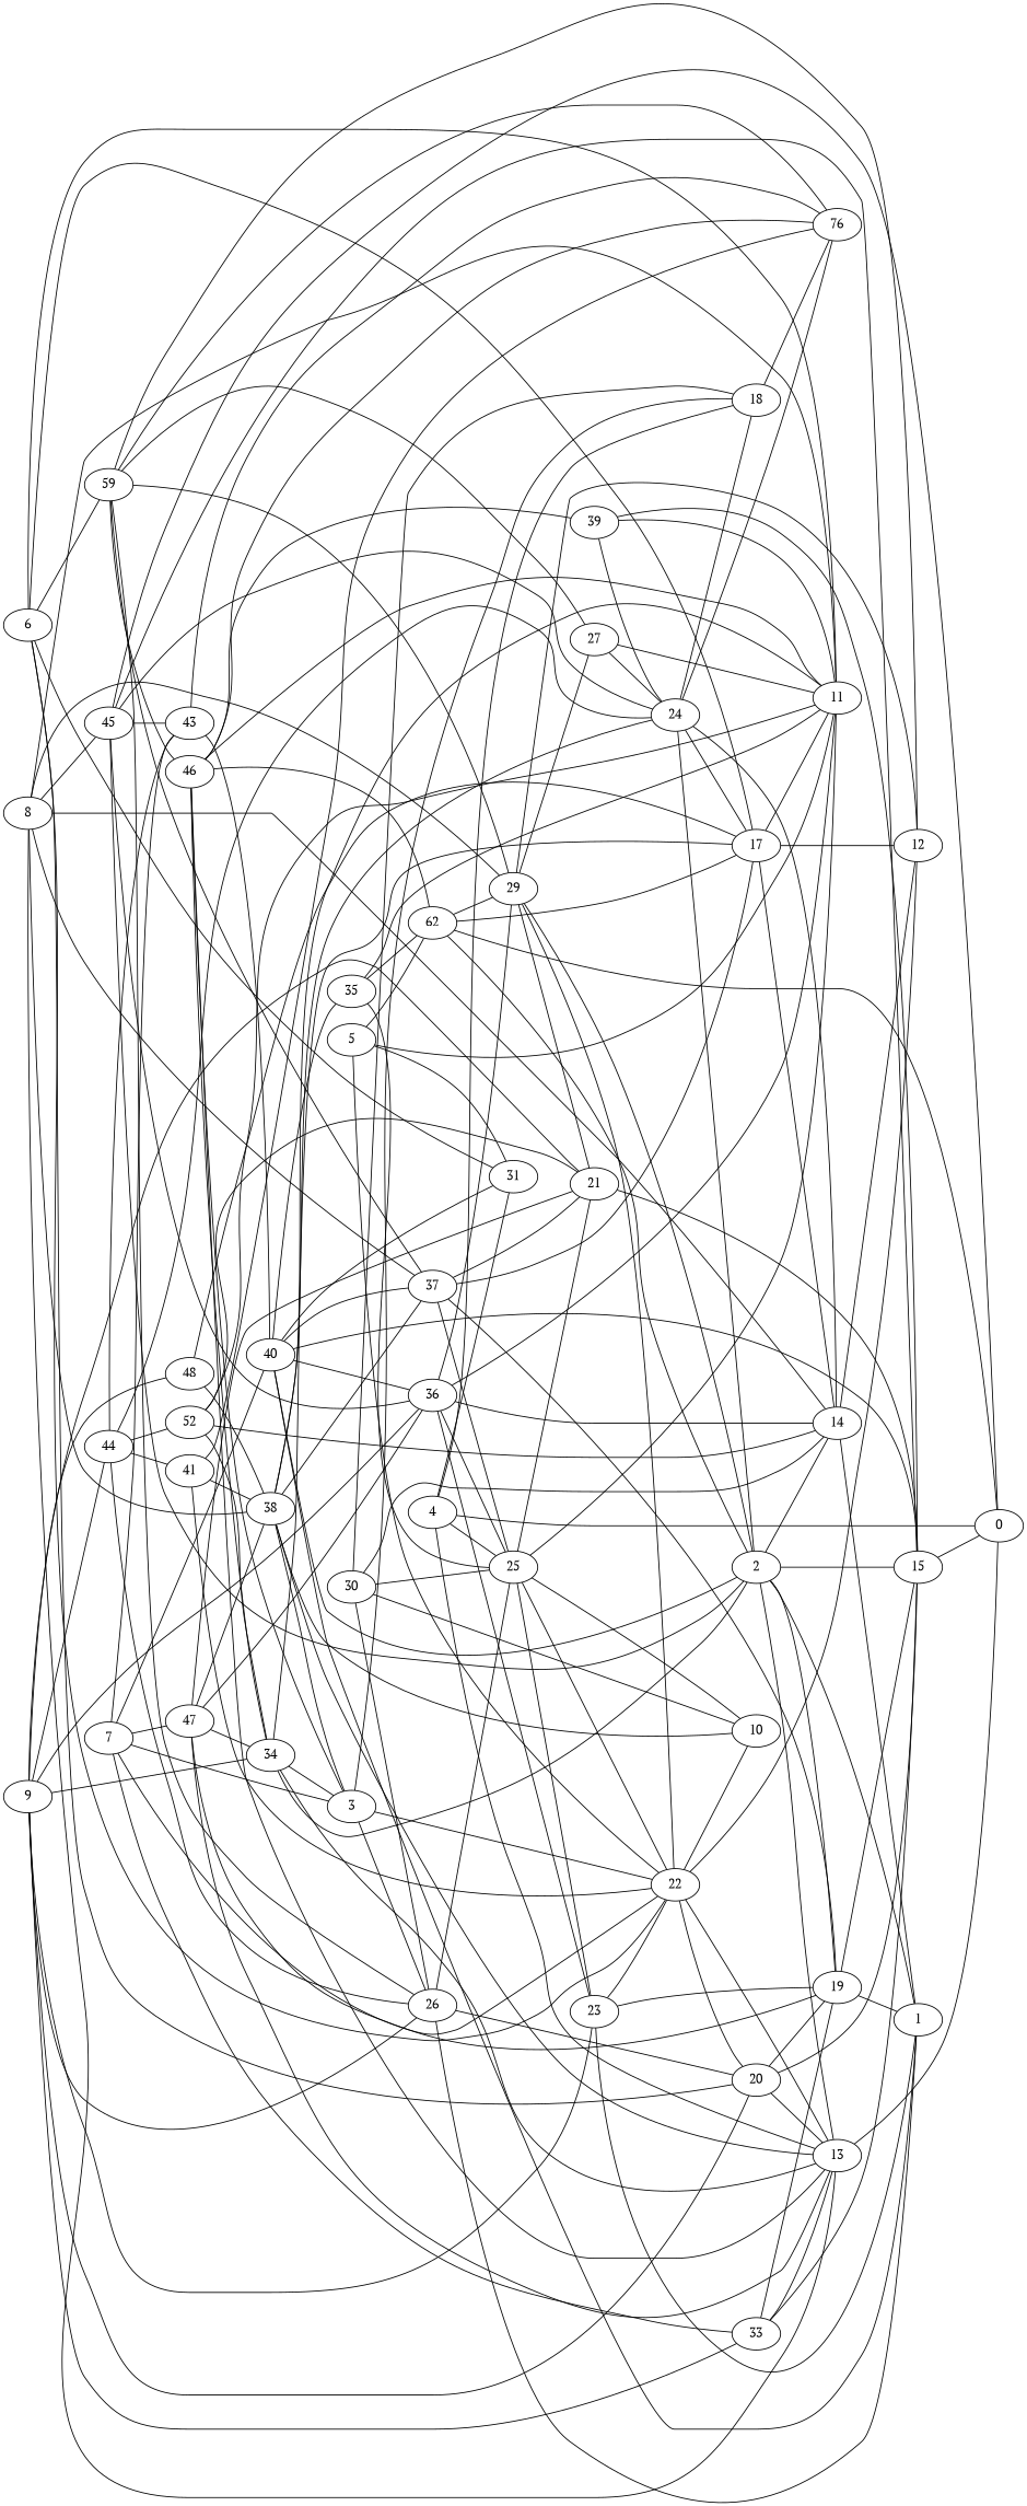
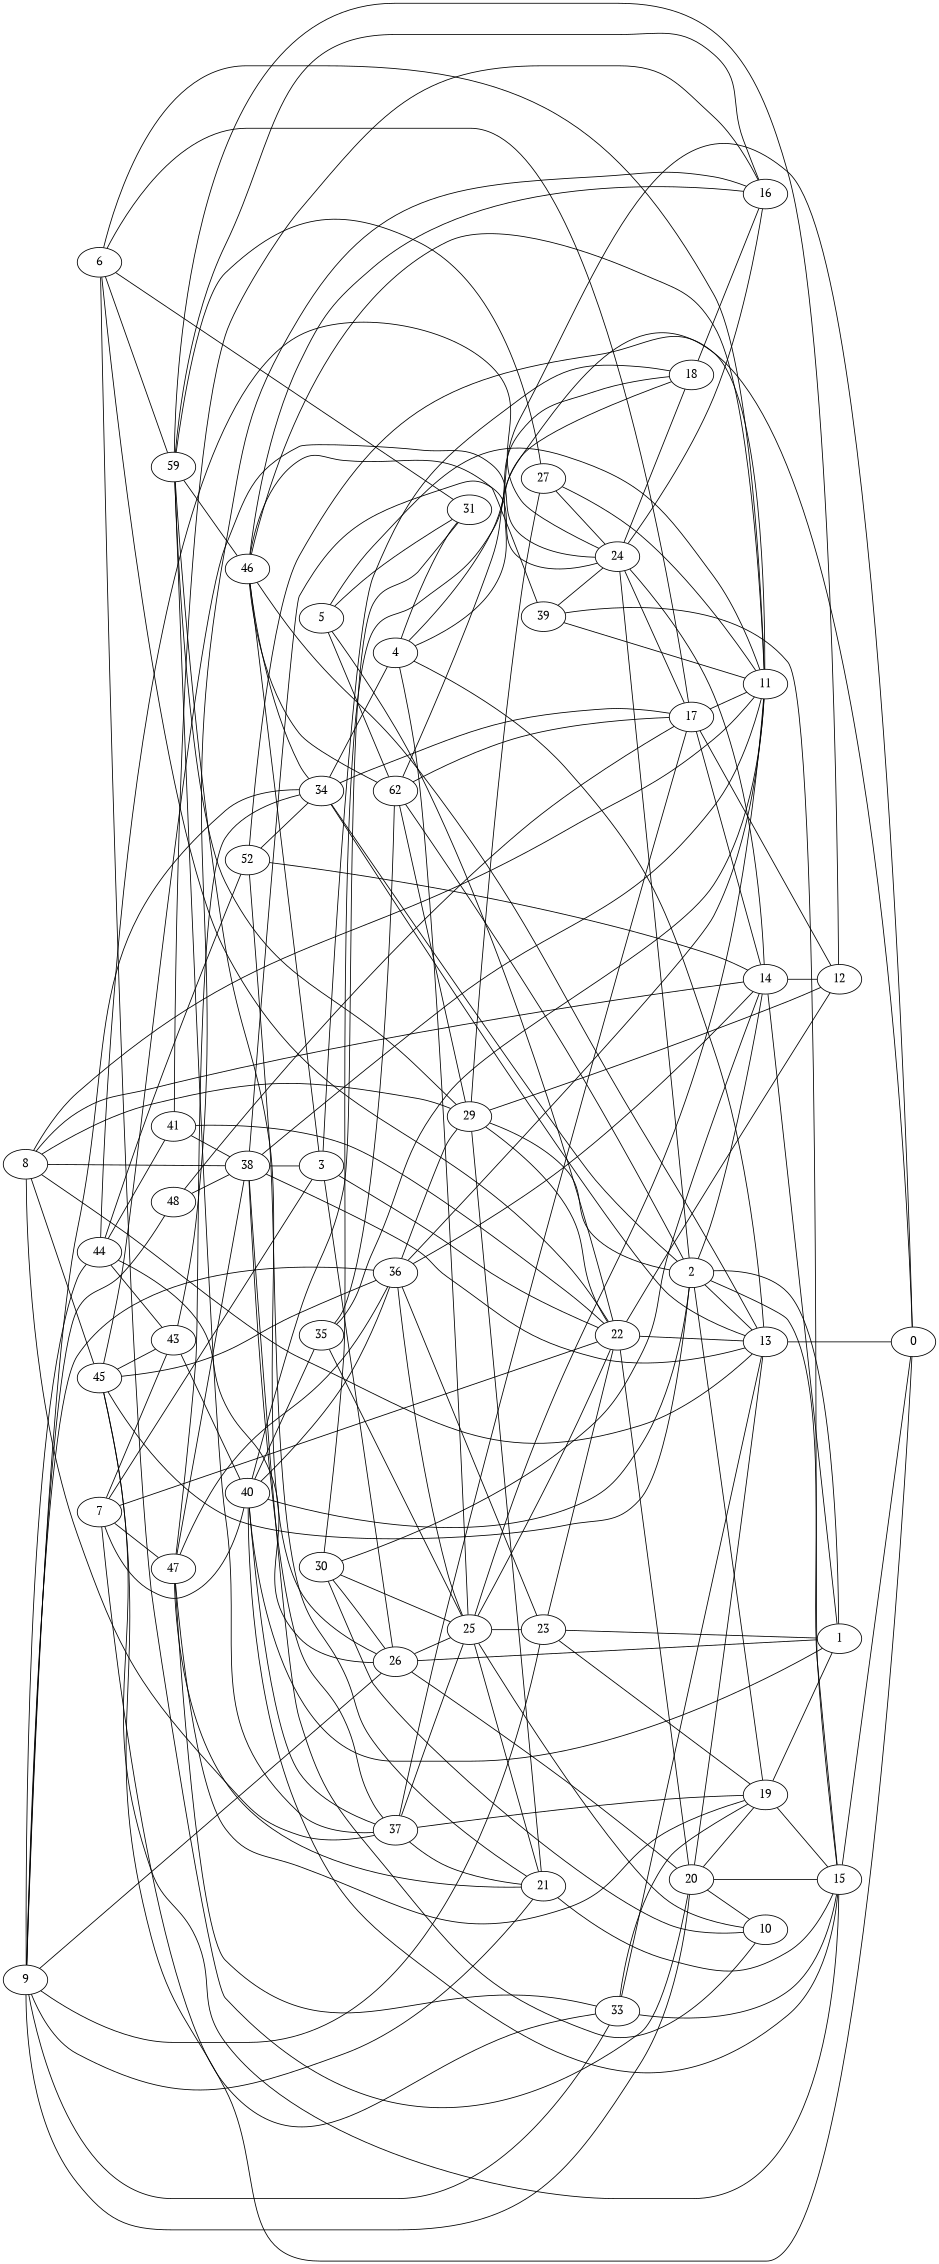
  digraph {
    fontname="PT Serif"
    rankdir=LR
    node [fontname="PT Serif"]
    edge [color=black dir=none fontname="PT Serif"]
    8
    38
    45
    11
    13
    29
    14
    37
    3
    24
    10
    15
    0
    22
    2
    43
    5
    n18 [label=62]
    31
    17
    39
    33
    19
    1
    26
    18
-   16 [label=76]
+   16
    36
    23
    25
    27
    21
    12
    20
    34
    44
    n37 [label=52]
    41
    47
    30
    40
    6
    n43 [label=59]
    46
    48
    9
    4
    35
    7
    subgraph sub_1 {
      8
      38
      45
      11
      13
      29
      14
      37
      3
      24
      10
      15
      0
      22
      2
      43
      5
      n18
      31
      17
      39
      33
      19
      1
      26
      18
      16
      36
      23
      25
      27
      21
      12
      20
      34
      44
      n37
      41
      47
      30
      40
      6
      n43
      46
      48
      9
      4
      35
      7
    }
    8 -> 38
    8 -> 45
    8 -> 11
    8 -> 13
    8 -> 29
    8 -> 14
    8 -> 37
    38 -> 11
    38 -> 13
    38 -> 37
    38 -> 3
    38 -> 24
    38 -> 10
    45 -> 24
    45 -> 15
    45 -> 0
    45 -> 2
    45 -> 43
    45 -> 36
    13 -> 0
    29 -> 22
    29 -> 2
    29 -> 27
    29 -> 21
    29 -> 12
    14 -> 1
    14 -> 12
    37 -> 17
    37 -> 19
    37 -> 25
    37 -> 21
    3 -> 22
    3 -> 26
    3 -> 18
    24 -> 14
    24 -> 2
    24 -> 17
    24 -> 18
    24 -> 16
    15 -> 0
    22 -> 13
    22 -> 12
    22 -> 20
    2 -> 13
    2 -> 14
    2 -> 15
    2 -> 19
    2 -> 1
    43 -> 16
    43 -> 40
    5 -> 11
    5 -> 22
    5 -> n18
    5 -> 31
    n18 -> 29
    n18 -> 0
    n18 -> 2
    n18 -> 17
    17 -> 11
    17 -> 14
    17 -> 12
    39 -> 11
    39 -> 24
    39 -> 15
    33 -> 13
    33 -> 15
    33 -> 19
    19 -> 15
    19 -> 1
    26 -> 1
    26 -> 25
    26 -> 20
    18 -> 16
    36 -> 11
    36 -> 29
    36 -> 14
    36 -> 23
    36 -> 25
    23 -> 22
    23 -> 19
    23 -> 1
    25 -> 11
    25 -> 10
    25 -> 22
    25 -> 23
    25 -> 21
    27 -> 11
    27 -> 24
    21 -> 15
    20 -> 13
-   22 -> 10
+   20 -> 10
    20 -> 15
    20 -> 19
    34 -> 13
-   34 -> 3
+   34 -> 4
    34 -> 2
    34 -> 17
    44 -> 24
    44 -> 43
    44 -> 26
    44 -> n37
    44 -> 41
    n37 -> 11
    n37 -> 14
    n37 -> 21
    n37 -> 34
    41 -> 38
    41 -> 22
    41 -> 16
    47 -> 38
-   47 -> 13
+   47 -> 33
    47 -> 19
    47 -> 36
    47 -> 21
    47 -> 34
    30 -> 14
    30 -> 10
    30 -> 26
    30 -> 18
    30 -> 25
    40 -> 37
    40 -> 15
    40 -> 2
    40 -> 31
    40 -> 1
    40 -> 36
    40 -> 35
    6 -> 11
    6 -> 22
    6 -> 31
    6 -> 17
    6 -> 20
    6 -> n43
    n43 -> 29
    n43 -> 37
    n43 -> 26
    n43 -> 16
    n43 -> 27
    n43 -> 12
    n43 -> 46
    46 -> 11
    46 -> 13
    46 -> 3
    46 -> n18
    46 -> 39
    46 -> 16
    46 -> 34
    48 -> 38
    48 -> 17
    9 -> 33
    9 -> 26
    9 -> 36
    9 -> 23
    9 -> 21
    9 -> 20
    9 -> 34
    9 -> 44
    9 -> 48
    4 -> 13
    4 -> 0
    4 -> 31
    4 -> 18
    4 -> 25
    35 -> 11
    35 -> n18
    35 -> 25
    7 -> 3
    7 -> 22
    7 -> 43
    7 -> 33
    7 -> 47
    7 -> 40
  }
